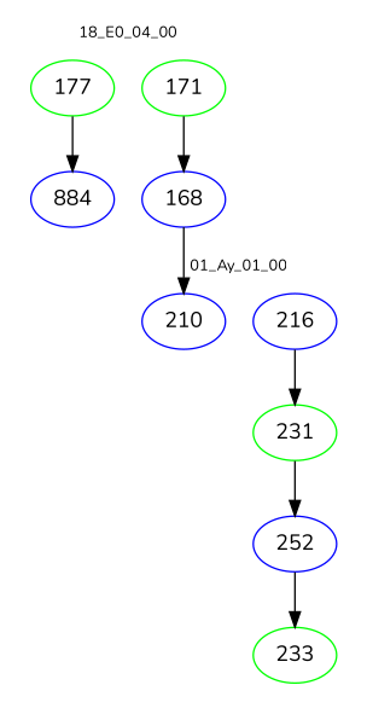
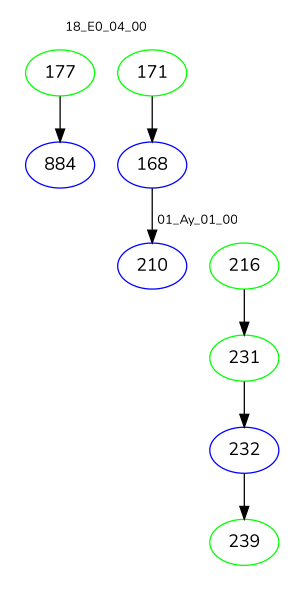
  digraph {
    fontname=Nunito
    node [color=green fontname=Nunito]
    edge [color=black fontname=Nunito]
-   n1 [color=blue label=216]
+   n1 [label=216]
    n2 [color=blue label=210]
    n3 [label=231]
-   n4 [color=blue label=252]
-   n5 [label=233]
+   n4 [color=blue label=232]
+   n5 [label=239]
    n6 [label=171]
    n7 [color=blue label=168]
    n8 [label=177]
    n9 [color=blue label=884]
    subgraph cluster_1 {
      color=white
      fontsize=10
      label="01_Ay_01_00"
      n1
      n2
      n3
      n4
      n5
    }
    subgraph cluster_2 {
      color=white
      fontsize=10
      label="18_E0_04_00"
      n6
      n7
      n8
      n9
    }
    n1 -> n3
    n3 -> n4
    n4 -> n5
    n6 -> n7
    n7 -> n2
    n8 -> n9
  }
